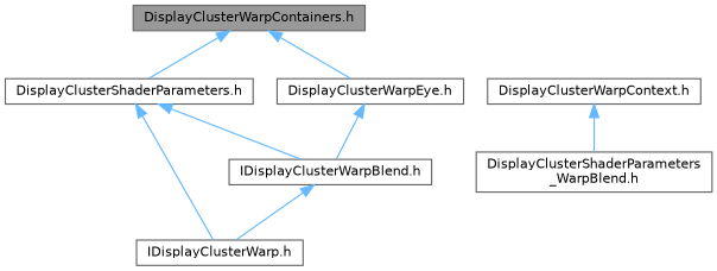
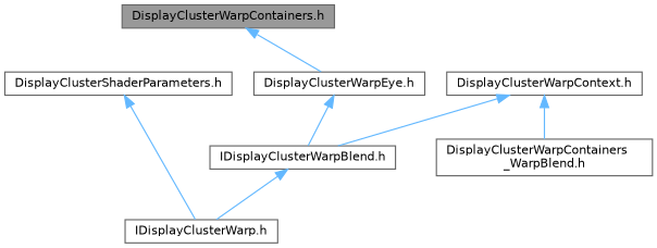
  digraph {
    node [color=grey40 fillcolor=white fontname=Helvetica fontsize=10 shape=box style=filled]
    edge [color=steelblue1 dir=back fontname=Helvetica fontsize=10 labelfontname=Helvetica labelfontsize=10 style=solid]
    n1 [color=gray40 fillcolor=grey60 fontcolor=black height=0.2 label="DisplayClusterWarpContainers.h" width=0.4]
    n2 [height=0.2 label="DisplayClusterWarpEye.h" width=0.4]
    n3 [height=0.2 label="DisplayClusterShaderParameters.h" width=0.4]
    n4 [height=0.2 label="DisplayClusterWarpContext.h" width=0.4]
-   n5 [height=0.2 label="DisplayClusterShaderParameters\l_WarpBlend.h" width=0.4]
+   n5 [height=0.2 label="DisplayClusterWarpContainers\l_WarpBlend.h" width=0.4]
    n6 [height=0.2 label="IDisplayClusterWarpBlend.h" width=0.4]
    n7 [height=0.2 label="IDisplayClusterWarp.h" width=0.4]
    n1 -> n2
-   n1 -> n3
    n2 -> n6
    n3 -> n7
    n4 -> n5
-   n3 -> n6
+   n4 -> n6
    n6 -> n7
  }
